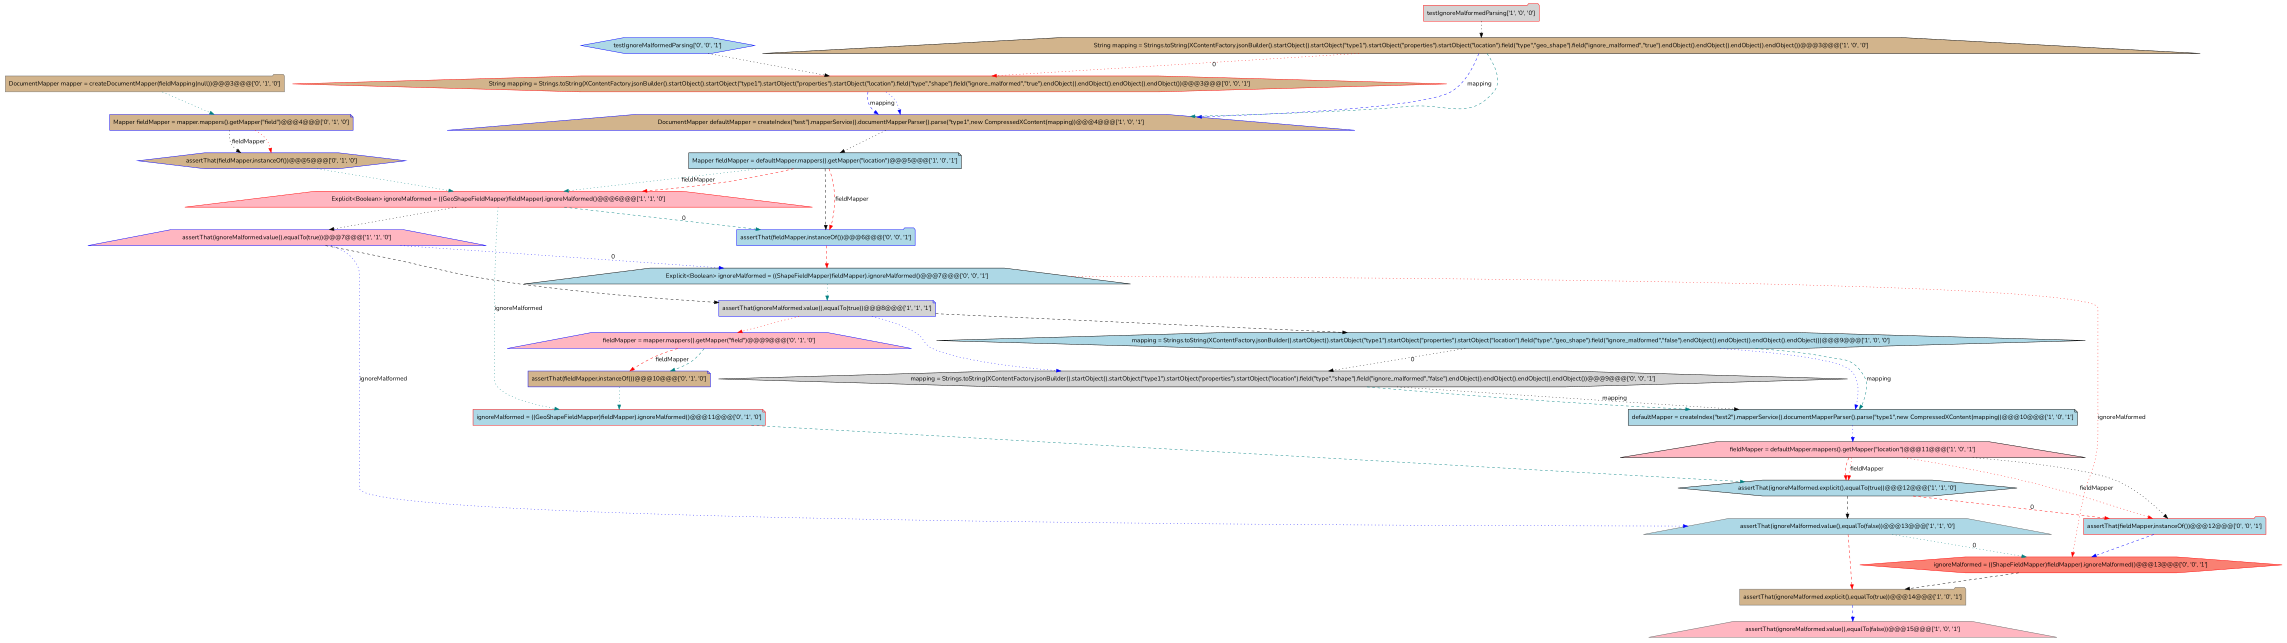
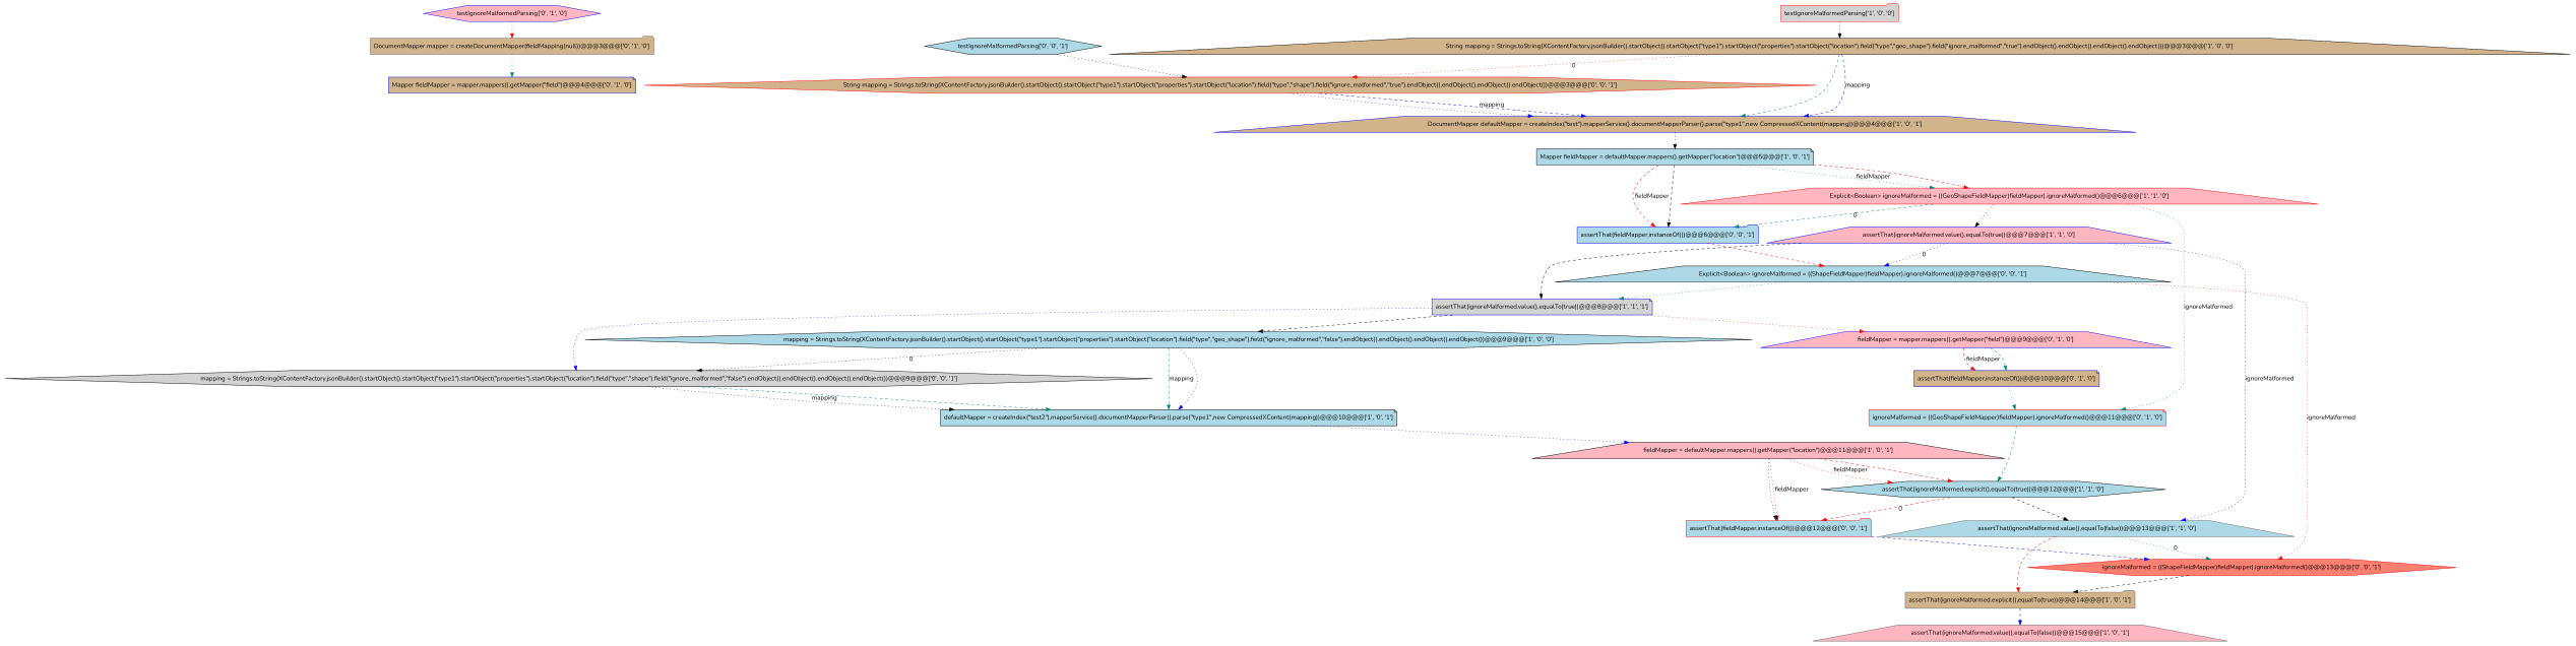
  digraph {
    fontname=Nunito
    node [color=blue fillcolor=lightblue fontname=Nunito shape=trapezium style=filled]
    edge [color=red fontname=Nunito style=dotted]
    n1 [color=gray40 fillcolor=tan label="DocumentMapper mapper = createDocumentMapper(fieldMapping(null))@@@3@@@['0', '1', '0']" shape=folder]
    n2 [fillcolor=tan label="Mapper fieldMapper = mapper.mappers().getMapper(\"field\")@@@4@@@['0', '1', '0']" shape=note]
-   n3 [fillcolor=tan label="assertThat(fieldMapper,instanceOf())@@@5@@@['0', '1', '0']" shape=hexagon]
    n4 [color=red fillcolor=lightpink label="Explicit<Boolean> ignoreMalformed = ((GeoShapeFieldMapper)fieldMapper).ignoreMalformed()@@@6@@@['1', '1', '0']"]
    n5 [fillcolor=lightpink label="assertThat(ignoreMalformed.value(),equalTo(true))@@@7@@@['1', '1', '0']"]
    n6 [color=red label="ignoreMalformed = ((GeoShapeFieldMapper)fieldMapper).ignoreMalformed()@@@11@@@['0', '1', '0']" shape=note]
    n7 [label="assertThat(fieldMapper,instanceOf())@@@6@@@['0', '0', '1']" shape=folder]
    n8 [color=black label="Explicit<Boolean> ignoreMalformed = ((ShapeFieldMapper)fieldMapper).ignoreMalformed()@@@7@@@['0', '0', '1']"]
    n9 [fillcolor=lightgrey label="assertThat(ignoreMalformed.value(),equalTo(true))@@@8@@@['1', '1', '1']" shape=note]
    n10 [color=gray40 label="assertThat(ignoreMalformed.value(),equalTo(false))@@@13@@@['1', '1', '0']"]
    n11 [color=black label="assertThat(ignoreMalformed.explicit(),equalTo(true))@@@12@@@['1', '1', '0']" shape=hexagon]
    n12 [color=black label="Mapper fieldMapper = defaultMapper.mappers().getMapper(\"location\")@@@5@@@['1', '0', '1']" shape=note]
    n13 [color=black fillcolor=lightpink label="fieldMapper = defaultMapper.mappers().getMapper(\"location\")@@@11@@@['1', '0', '1']"]
    n14 [color=red label="assertThat(fieldMapper,instanceOf())@@@12@@@['0', '0', '1']" shape=folder]
    n15 [color=red fillcolor=salmon label="ignoreMalformed = ((ShapeFieldMapper)fieldMapper).ignoreMalformed()@@@13@@@['0', '0', '1']" shape=hexagon]
-   n16 [label="testIgnoreMalformedParsing['0', '0', '1']" shape=hexagon]
+   n16 [color=black label="testIgnoreMalformedParsing['0', '0', '1']" shape=hexagon]
    n17 [color=red fillcolor=tan label="String mapping = Strings.toString(XContentFactory.jsonBuilder().startObject().startObject(\"type1\").startObject(\"properties\").startObject(\"location\").field(\"type\",\"shape\").field(\"ignore_malformed\",\"true\").endObject().endObject().endObject().endObject())@@@3@@@['0', '0', '1']" shape=hexagon]
    n18 [fillcolor=tan label="DocumentMapper defaultMapper = createIndex(\"test\").mapperService().documentMapperParser().parse(\"type1\",new CompressedXContent(mapping))@@@4@@@['1', '0', '1']"]
    n19 [fillcolor=lightpink label="fieldMapper = mapper.mappers().getMapper(\"field\")@@@9@@@['0', '1', '0']"]
    n20 [color=black fillcolor=lightgrey label="mapping = Strings.toString(XContentFactory.jsonBuilder().startObject().startObject(\"type1\").startObject(\"properties\").startObject(\"location\").field(\"type\",\"shape\").field(\"ignore_malformed\",\"false\").endObject().endObject().endObject().endObject())@@@9@@@['0', '0', '1']" shape=hexagon]
    n21 [color=black label="mapping = Strings.toString(XContentFactory.jsonBuilder().startObject().startObject(\"type1\").startObject(\"properties\").startObject(\"location\").field(\"type\",\"geo_shape\").field(\"ignore_malformed\",\"false\").endObject().endObject().endObject().endObject())@@@9@@@['1', '0', '0']" shape=hexagon]
    n22 [color=gray40 fillcolor=tan label="assertThat(ignoreMalformed.explicit(),equalTo(true))@@@14@@@['1', '0', '1']" shape=folder]
    n23 [color=gray40 fillcolor=lightpink label="assertThat(ignoreMalformed.value(),equalTo(false))@@@15@@@['1', '0', '1']"]
    n24 [color=black fillcolor=tan label="String mapping = Strings.toString(XContentFactory.jsonBuilder().startObject().startObject(\"type1\").startObject(\"properties\").startObject(\"location\").field(\"type\",\"geo_shape\").field(\"ignore_malformed\",\"true\").endObject().endObject().endObject().endObject())@@@3@@@['1', '0', '0']"]
    n25 [fillcolor=tan label="assertThat(fieldMapper,instanceOf())@@@10@@@['0', '1', '0']" shape=note]
    n26 [color=red fillcolor=lightgrey label="testIgnoreMalformedParsing['1', '0', '0']" shape=folder]
    n27 [color=black label="defaultMapper = createIndex(\"test2\").mapperService().documentMapperParser().parse(\"type1\",new CompressedXContent(mapping))@@@10@@@['1', '0', '1']" shape=note]
+   n28 [fillcolor=lightpink label="testIgnoreMalformedParsing['0', '1', '0']" shape=hexagon]
    n1 -> n2 [color=teal]
-   n2 -> n3 [color=black label=fieldMapper]
-   n2 -> n3
-   n3 -> n4 [color=teal]
    n4 -> n5 [color=black]
    n4 -> n6 [color=teal label=ignoreMalformed]
    n4 -> n7 [color=teal label=0 style=dashed]
    n5 -> n8 [color=blue label=0]
    n5 -> n9 [color=black style=dashed]
    n5 -> n10 [color=blue label=ignoreMalformed]
    n6 -> n11 [color=teal style=dashed]
    n7 -> n8 [style=dashed]
    n8 -> n9 [color=teal]
    n8 -> n15 [label=ignoreMalformed]
    n9 -> n19
    n9 -> n20 [color=blue]
    n9 -> n21 [color=black style=dashed]
    n10 -> n15 [color=teal label=0]
    n10 -> n22 [style=dashed]
    n11 -> n10 [color=black style=dashed]
    n11 -> n14 [label=0 style=dashed]
    n12 -> n4 [color=teal label=fieldMapper]
    n12 -> n4 [style=dashed]
    n12 -> n7 [color=black style=dashed]
    n12 -> n7 [label=fieldMapper style=dashed]
    n13 -> n11 [style=dashed]
    n13 -> n11 [label=fieldMapper]
    n13 -> n14 [label=fieldMapper]
    n13 -> n14 [color=black]
    n14 -> n15 [color=blue style=dashed]
    n15 -> n22 [color=black style=dashed]
    n16 -> n17 [color=black]
    n17 -> n18 [color=blue label=mapping style=dashed]
    n17 -> n18 [color=blue]
    n18 -> n12 [color=black]
    n19 -> n25 [label=fieldMapper style=dashed]
    n19 -> n25 [color=teal style=dashed]
    n20 -> n27 [color=teal style=dashed]
    n20 -> n27 [color=black label=mapping]
    n21 -> n20 [color=black label=0]
    n21 -> n27 [color=blue]
    n21 -> n27 [color=teal label=mapping style=dashed]
    n22 -> n23 [color=blue style=dashed]
    n24 -> n17 [label=0]
    n24 -> n18 [color=blue label=mapping style=dashed]
    n24 -> n18 [color=teal style=dashed]
    n25 -> n6 [color=teal]
    n26 -> n24 [color=black]
    n27 -> n13 [color=blue]
+   n28 -> n1
  }
